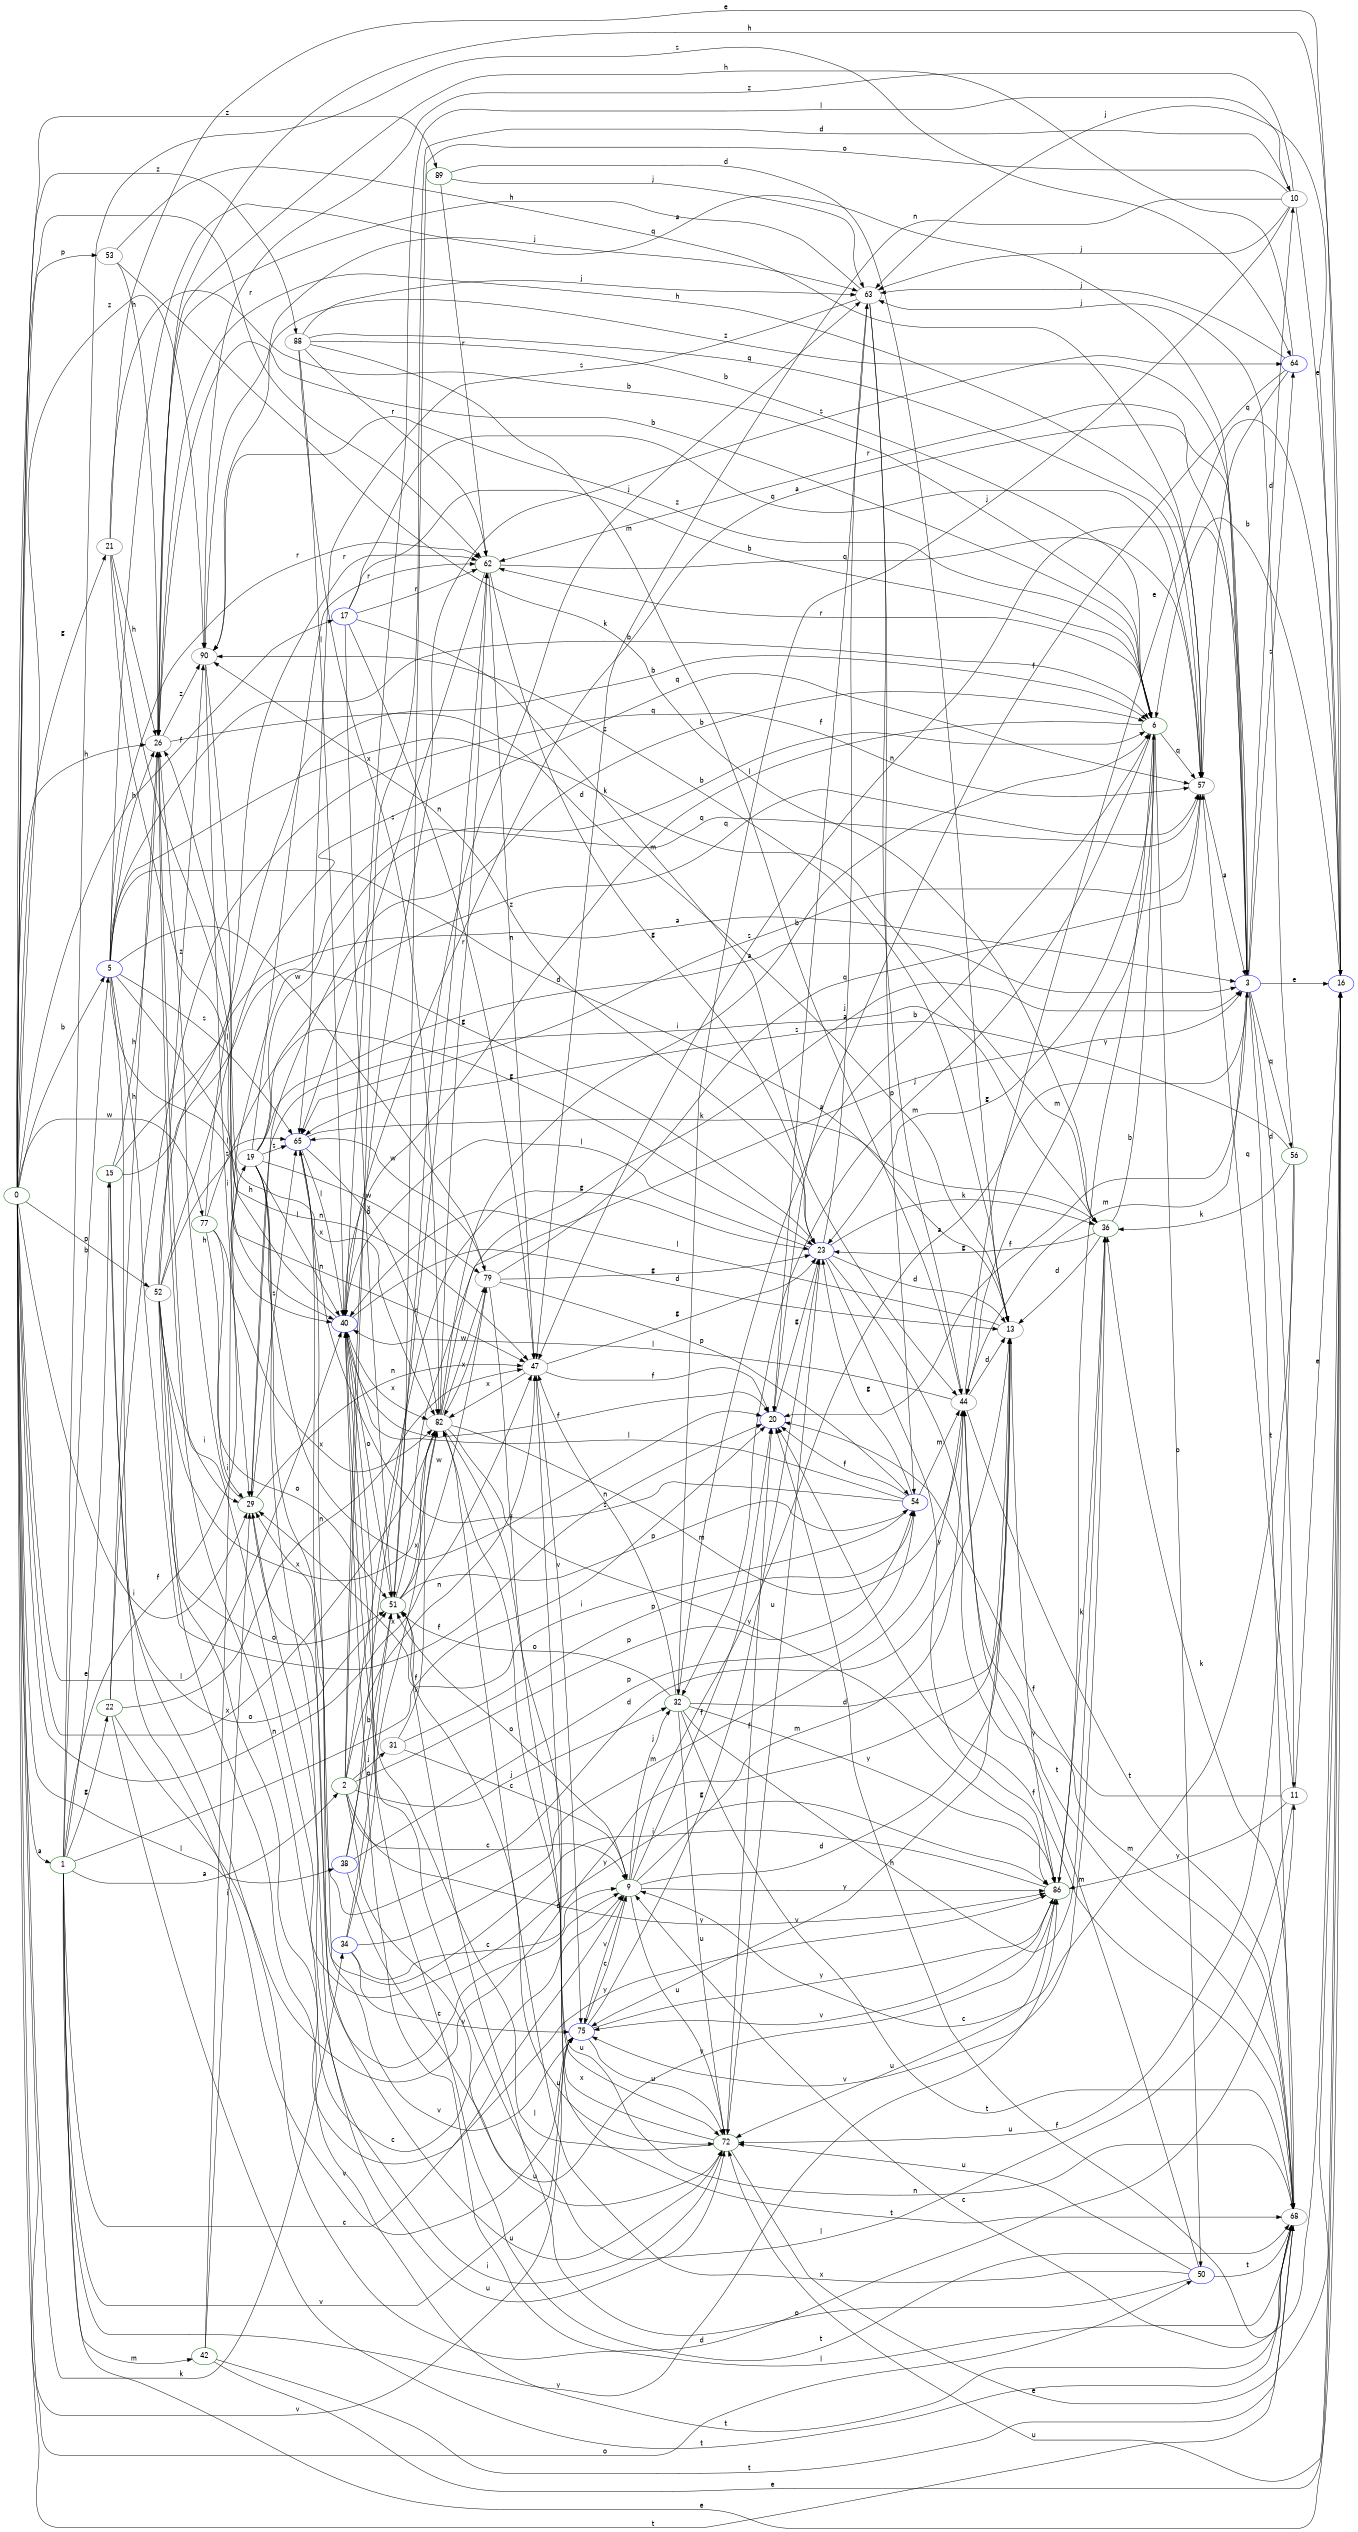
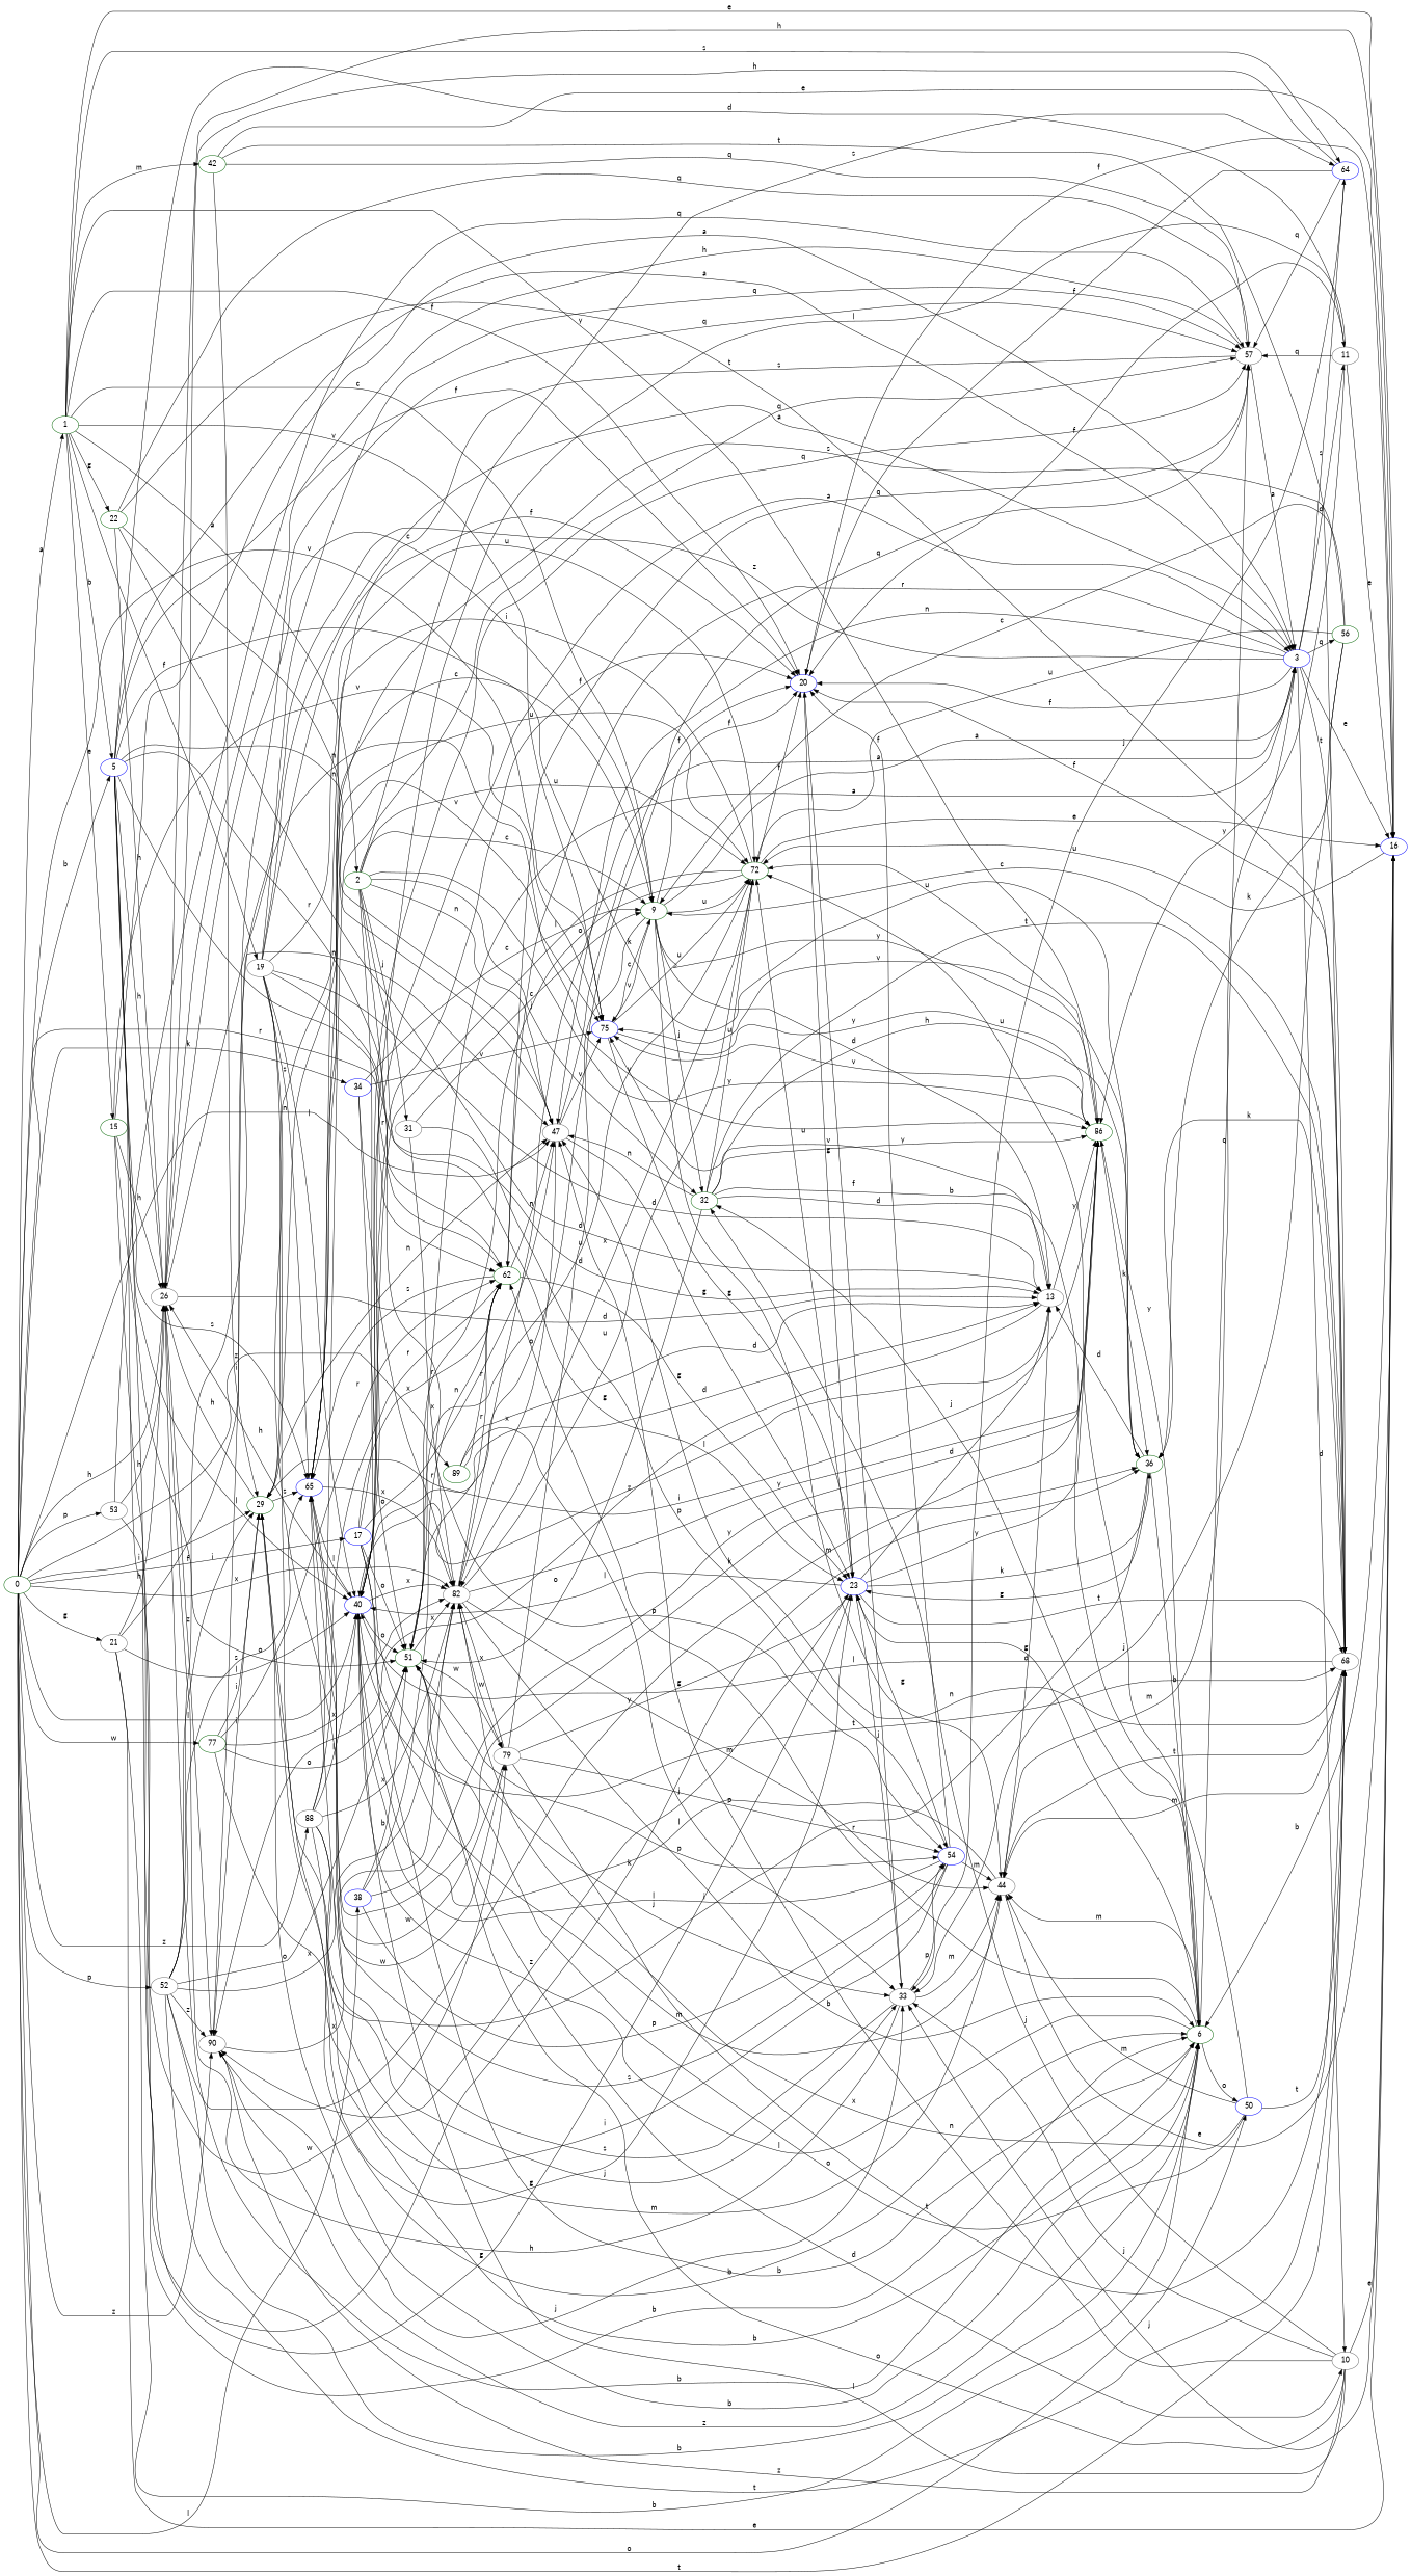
  strict digraph {
    fontname=Lato
    rankdir=LR
    node [color=darkgreen fontname=Lato]
    edge [fontname=Lato]
    0
    1
    5 [color=blue]
    17 [color=blue]
    21 [color=gray40]
    26 [color=gray40]
    29
    34 [color=blue]
    38 [color=blue]
    40 [color=blue]
    47 [color=gray40]
    50 [color=blue]
    52 [color=gray40]
    53 [color=gray40]
    62
    68 [color=gray40]
    75 [color=blue]
    77
    82 [color=gray40]
    88 [color=gray40]
    89
    90 [color=gray40]
    2
    9
    15
    16 [color=blue]
    19 [color=gray40]
    20 [color=blue]
    22
    42
    64 [color=blue]
    86
    3 [color=blue]
    11 [color=gray40]
    6
    13 [color=gray40]
    36
    65 [color=blue]
    79 [color=gray40]
    44 [color=gray40]
    57 [color=gray40]
    51
    54 [color=blue]
    23 [color=blue]
    72
-   33 [color=gray40 label=63]
+   33 [color=gray40]
    10 [color=gray40]
    31 [color=gray40]
    32
    56
    0 -> 1 [label=a]
    0 -> 5 [label=b]
    0 -> 17 [label=f]
    0 -> 21 [label=g]
    0 -> 26 [label=h]
    0 -> 29 [label=i]
    0 -> 34 [label=k]
    0 -> 38 [label=l]
    0 -> 40 [label=l]
    0 -> 47 [label=n]
    0 -> 50 [label=o]
    0 -> 52 [label=p]
    0 -> 53 [label=p]
    0 -> 62 [label=r]
    0 -> 68 [label=t]
    0 -> 75 [label=v]
    0 -> 77 [label=w]
    0 -> 82 [label=x]
    0 -> 88 [label=z]
    0 -> 89 [label=z]
    0 -> 90 [label=z]
    1 -> 5 [label=b]
    1 -> 75 [label=v]
    1 -> 2 [label=a]
    1 -> 9 [label=c]
    1 -> 15 [label=e]
    1 -> 16 [label=e]
    1 -> 19 [label=f]
    1 -> 20 [label=f]
    1 -> 22 [label=g]
    1 -> 42 [label=m]
    1 -> 64 [label=s]
    1 -> 86 [label=y]
    5 -> 26 [label=h]
    5 -> 40 [label=l]
    5 -> 47 [label=n]
    5 -> 62 [label=r]
    5 -> 20 [label=f]
    5 -> 3 [label=a]
    5 -> 11 [label=d]
    5 -> 6 [label=b]
    5 -> 13 [label=d]
    5 -> 36 [label=k]
    5 -> 65 [label=s]
    5 -> 79 [label=w]
    17 -> 47 [label=n]
    17 -> 62 [label=r]
    17 -> 6 [label=b]
    17 -> 44 [label=m]
    17 -> 57 [label=q]
    17 -> 51 [label=o]
    21 -> 26 [label=h]
    21 -> 40 [label=l]
    21 -> 47 [label=n]
    21 -> 16 [label=e]
    21 -> 6 [label=b]
    26 -> 90 [label=z]
    26 -> 9 [label=c]
    26 -> 86 [label=y]
    26 -> 6 [label=b]
    26 -> 13 [label=d]
    29 -> 26 [label=h]
    29 -> 47 [label=n]
    29 -> 9 [label=c]
    29 -> 6 [label=b]
    29 -> 65 [label=s]
    34 -> 75 [label=v]
    34 -> 82 [label=x]
    34 -> 9 [label=c]
-   34 -> 44 [label=m]
    34 -> 51 [label=o]
    38 -> 62 [label=r]
    38 -> 86 [label=y]
    38 -> 51 [label=b]
    38 -> 54 [label=p]
    40 -> 26 [label=h]
    40 -> 68 [label=t]
    40 -> 82 [label=x]
    40 -> 20 [label=f]
    40 -> 3 [label=a]
    40 -> 13 [label=d]
    40 -> 51 [label=o]
    47 -> 75 [label=v]
    47 -> 82 [label=x]
    47 -> 20 [label=f]
    47 -> 23 [label=g]
    50 -> 68 [label=t]
    50 -> 82 [label=x]
    50 -> 44 [label=m]
    50 -> 51 [label=o]
    50 -> 72 [label=u]
    52 -> 29 [label=i]
    52 -> 68 [label=t]
    52 -> 82 [label=x]
    52 -> 90 [label=z]
    52 -> 86 [label=y]
    52 -> 6 [label=b]
    52 -> 65 [label=s]
    52 -> 57 [label=q]
    52 -> 51 [label=o]
    53 -> 26 [label=h]
    53 -> 36 [label=k]
    53 -> 57 [label=q]
    62 -> 47 [label=n]
    62 -> 65 [label=s]
    62 -> 57 [label=q]
    62 -> 23 [label=g]
    68 -> 40 [label=l]
    68 -> 47 [label=n]
    68 -> 9 [label=c]
    68 -> 20 [label=f]
    68 -> 36 [label=k]
    68 -> 44 [label=m]
    75 -> 9 [label=c]
    75 -> 86 [label=y]
    75 -> 23 [label=g]
    75 -> 72 [label=u]
    77 -> 29 [label=i]
    77 -> 62 [label=r]
    77 -> 82 [label=x]
    77 -> 51 [label=o]
    77 -> 23 [label=g]
    82 -> 62 [label=r]
    82 -> 86 [label=y]
    82 -> 3 [label=a]
    82 -> 6 [label=b]
    82 -> 79 [label=w]
    82 -> 44 [label=m]
    82 -> 72 [label=u]
    88 -> 40 [label=l]
    88 -> 62 [label=r]
    88 -> 82 [label=x]
    88 -> 6 [label=b]
    88 -> 44 [label=m]
    88 -> 57 [label=q]
    88 -> 33 [label=j]
    89 -> 62 [label=r]
    89 -> 13 [label=d]
    89 -> 33 [label=j]
    90 -> 29 [label=i]
    90 -> 82 [label=x]
    90 -> 33 [label=j]
    2 -> 47 [label=n]
    2 -> 9 [label=c]
    2 -> 64 [label=s]
    2 -> 86 [label=y]
    2 -> 54 [label=p]
    2 -> 23 [label=g]
    2 -> 72 [label=u]
    2 -> 10 [label=d]
    2 -> 31 [label=j]
    2 -> 32 [label=j]
    9 -> 75 [label=v]
    9 -> 20 [label=f]
    9 -> 86 [label=y]
    9 -> 3 [label=a]
    9 -> 13 [label=d]
    9 -> 44 [label=m]
    9 -> 51 [label=o]
    9 -> 72 [label=u]
    9 -> 32 [label=j]
    15 -> 26 [label=h]
    15 -> 75 [label=v]
    15 -> 3 [label=a]
    15 -> 51 [label=o]
    15 -> 23 [label=g]
    16 -> 26 [label=h]
    16 -> 20 [label=f]
    16 -> 6 [label=b]
    16 -> 72 [label=u]
    16 -> 33 [label=j]
    19 -> 40 [label=l]
    19 -> 62 [label=r]
    19 -> 20 [label=f]
    19 -> 3 [label=a]
    19 -> 6 [label=b]
    19 -> 13 [label=d]
    19 -> 65 [label=s]
    19 -> 79 [label=w]
    19 -> 57 [label=q]
    19 -> 72 [label=u]
    20 -> 23 [label=g]
    22 -> 26 [label=h]
    22 -> 47 [label=n]
    22 -> 68 [label=t]
    22 -> 13 [label=d]
    22 -> 57 [label=q]
    42 -> 29 [label=i]
    42 -> 68 [label=t]
    42 -> 16 [label=e]
    42 -> 57 [label=q]
    64 -> 26 [label=h]
    64 -> 20 [label=f]
    64 -> 57 [label=q]
    64 -> 33 [label=j]
    86 -> 29 [label=i]
    86 -> 75 [label=v]
    86 -> 36 [label=k]
    86 -> 72 [label=u]
    3 -> 47 [label=n]
    3 -> 62 [label=r]
    3 -> 68 [label=t]
    3 -> 90 [label=z]
    3 -> 16 [label=e]
    3 -> 20 [label=f]
    3 -> 64 [label=s]
    3 -> 11 [label=d]
    3 -> 44 [label=m]
    3 -> 10 [label=d]
    3 -> 56 [label=q]
    11 -> 40 [label=l]
    11 -> 16 [label=e]
    11 -> 20 [label=f]
    11 -> 86 [label=y]
    11 -> 57 [label=q]
    6 -> 40 [label=l]
    6 -> 50 [label=o]
    6 -> 62 [label=r]
    6 -> 90 [label=z]
    6 -> 86 [label=y]
    6 -> 44 [label=m]
    6 -> 57 [label=q]
    6 -> 23 [label=g]
    6 -> 32 [label=j]
    13 -> 40 [label=l]
    13 -> 75 [label=v]
    13 -> 90 [label=z]
    13 -> 86 [label=y]
    36 -> 29 [label=i]
    36 -> 75 [label=v]
    36 -> 6 [label=b]
    36 -> 13 [label=d]
    36 -> 23 [label=g]
    65 -> 40 [label=l]
    65 -> 75 [label=v]
    65 -> 82 [label=x]
    65 -> 36 [label=k]
    65 -> 72 [label=u]
    79 -> 68 [label=t]
    79 -> 82 [label=x]
    79 -> 65 [label=w]
    79 -> 57 [label=q]
    79 -> 54 [label=p]
    79 -> 23 [label=g]
    44 -> 40 [label=l]
    44 -> 68 [label=t]
    44 -> 16 [label=e]
    44 -> 13 [label=d]
    57 -> 26 [label=h]
    57 -> 3 [label=a]
    57 -> 65 [label=s]
    51 -> 82 [label=x]
    51 -> 3 [label=a]
    51 -> 79 [label=w]
    51 -> 54 [label=p]
    51 -> 72 [label=u]
    51 -> 33 [label=j]
    54 -> 29 [label=i]
    54 -> 40 [label=l]
    54 -> 20 [label=f]
    54 -> 65 [label=s]
    54 -> 44 [label=m]
    54 -> 23 [label=g]
    23 -> 40 [label=l]
    23 -> 68 [label=t]
    23 -> 90 [label=z]
    23 -> 86 [label=y]
    23 -> 13 [label=d]
    23 -> 36 [label=k]
    23 -> 72 [label=u]
    23 -> 33 [label=j]
    72 -> 29 [label=i]
    72 -> 40 [label=l]
    72 -> 82 [label=x]
    72 -> 16 [label=e]
    72 -> 20 [label=f]
+   72 -> 51 [label=o]
    33 -> 26 [label=h]
    33 -> 20 [label=f]
    33 -> 65 [label=s]
    33 -> 44 [label=m]
    33 -> 54 [label=p]
    10 -> 40 [label=l]
    10 -> 47 [label=n]
    10 -> 90 [label=z]
    10 -> 16 [label=e]
    10 -> 51 [label=o]
    10 -> 33 [label=j]
    10 -> 32 [label=j]
    31 -> 82 [label=x]
    31 -> 9 [label=c]
    31 -> 54 [label=p]
    32 -> 47 [label=n]
    32 -> 68 [label=t]
    32 -> 86 [label=y]
    32 -> 6 [label=b]
    32 -> 13 [label=d]
    32 -> 36 [label=h]
    32 -> 51 [label=o]
    32 -> 72 [label=u]
    56 -> 9 [label=c]
    56 -> 36 [label=k]
    56 -> 65 [label=s]
    56 -> 72 [label=u]
    56 -> 33 [label=j]
  }
